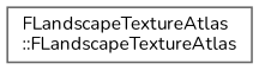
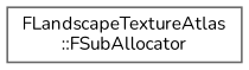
  digraph {
    rankdir=LR
    fontname=Nunito
-   n1 [color=grey40 fillcolor=white fontname=Nunito fontsize=10 height=0.2 label="FLandscapeTextureAtlas\l::FLandscapeTextureAtlas" shape=box style=filled width=0.4]
+   n1 [color=grey40 fillcolor=white fontname=Nunito fontsize=10 height=0.2 label="FLandscapeTextureAtlas\l::FSubAllocator" shape=box style=filled width=0.4]
  }
